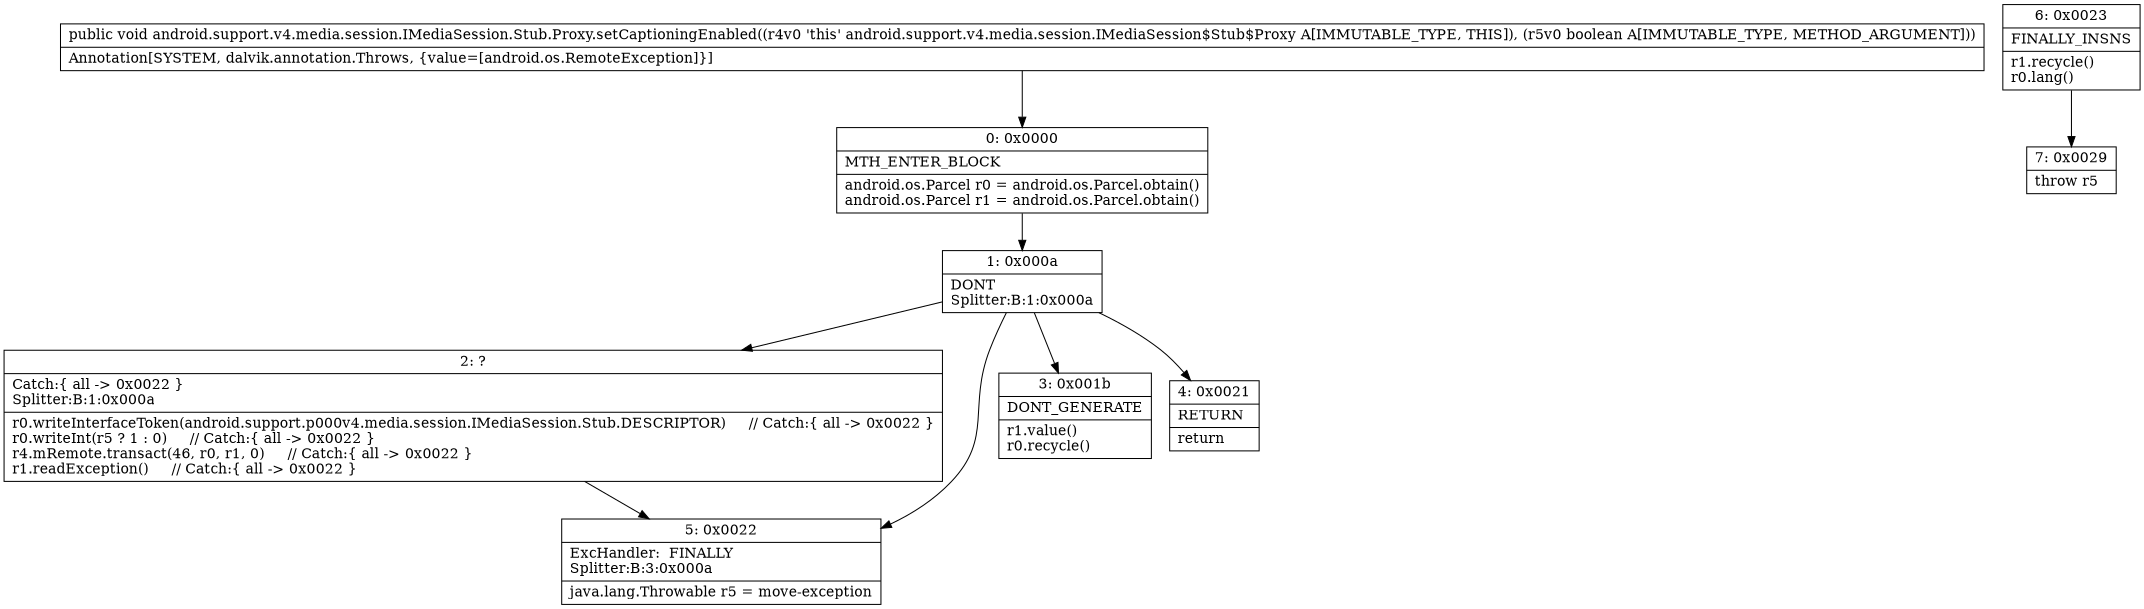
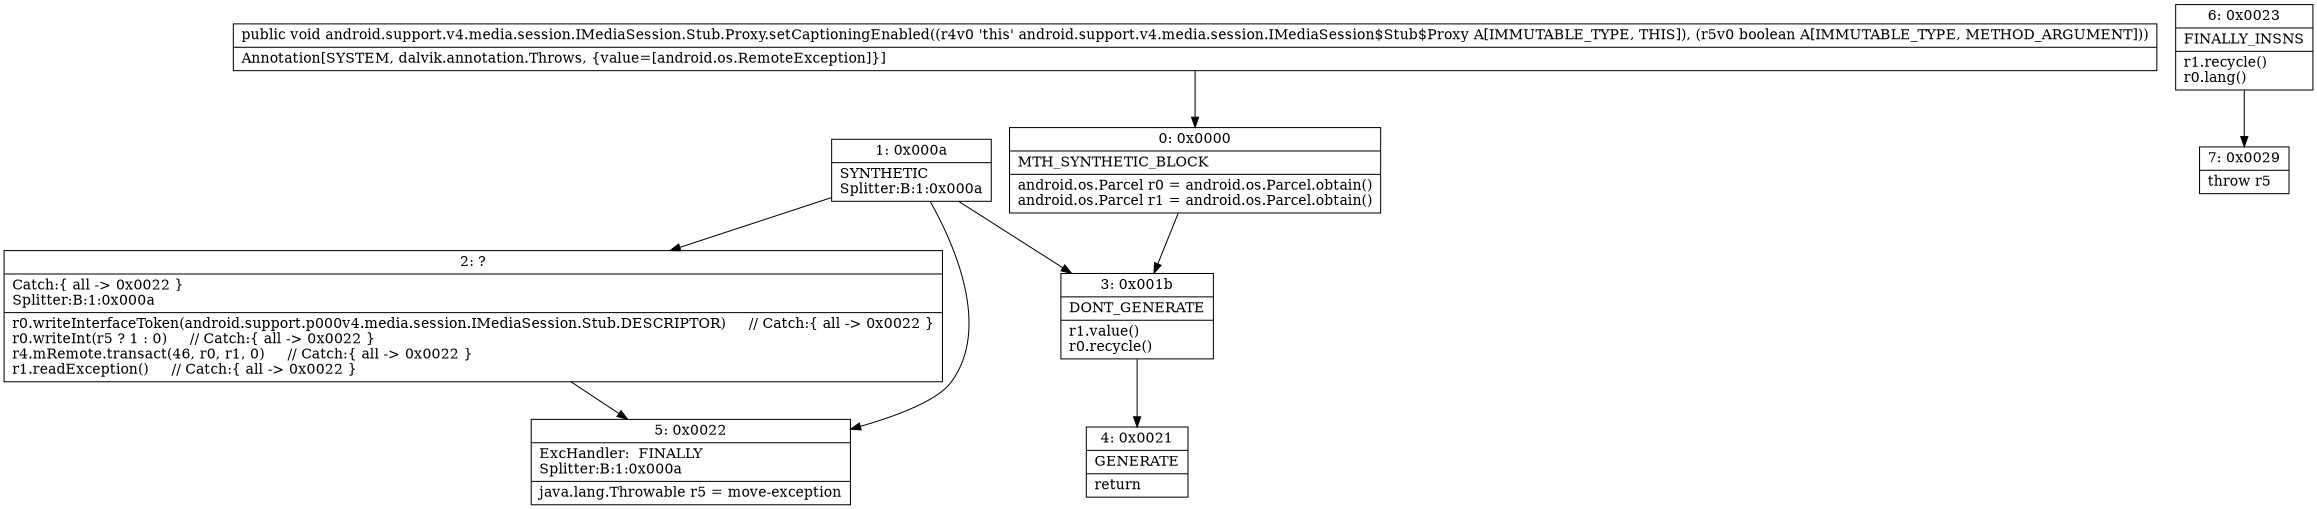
  digraph {
    node [shape=record]
-   n1 [label="{0\:\ 0x0000|MTH_ENTER_BLOCK\l|android.os.Parcel r0 = android.os.Parcel.obtain()\landroid.os.Parcel r1 = android.os.Parcel.obtain()\l}"]
-   n2 [label="{1\:\ 0x000a|DONT\lSplitter:B:1:0x000a\l}"]
+   n1 [label="{0\:\ 0x0000|MTH_SYNTHETIC_BLOCK\l|android.os.Parcel r0 = android.os.Parcel.obtain()\landroid.os.Parcel r1 = android.os.Parcel.obtain()\l}"]
+   n2 [label="{1\:\ 0x000a|SYNTHETIC\lSplitter:B:1:0x000a\l}"]
    n3 [label="{2\:\ ?|Catch:\{ all \-\> 0x0022 \}\lSplitter:B:1:0x000a\l|r0.writeInterfaceToken(android.support.p000v4.media.session.IMediaSession.Stub.DESCRIPTOR)     \/\/ Catch:\{ all \-\> 0x0022 \}\lr0.writeInt(r5 ? 1 : 0)     \/\/ Catch:\{ all \-\> 0x0022 \}\lr4.mRemote.transact(46, r0, r1, 0)     \/\/ Catch:\{ all \-\> 0x0022 \}\lr1.readException()     \/\/ Catch:\{ all \-\> 0x0022 \}\l}"]
-   n4 [label="{5\:\ 0x0022|ExcHandler:  FINALLY\lSplitter:B:3:0x000a\l|java.lang.Throwable r5 = move\-exception\l}"]
+   n4 [label="{5\:\ 0x0022|ExcHandler:  FINALLY\lSplitter:B:1:0x000a\l|java.lang.Throwable r5 = move\-exception\l}"]
    n5 [label="{3\:\ 0x001b|DONT_GENERATE\l|r1.value()\lr0.recycle()\l}"]
-   n6 [label="{4\:\ 0x0021|RETURN\l|return\l}"]
+   n6 [label="{4\:\ 0x0021|GENERATE\l|return\l}"]
    n7 [label="{6\:\ 0x0023|FINALLY_INSNS\l|r1.recycle()\lr0.lang()\l}"]
    n8 [label="{7\:\ 0x0029|throw r5\l}"]
    n9 [label="{public void android.support.v4.media.session.IMediaSession.Stub.Proxy.setCaptioningEnabled((r4v0 'this' android.support.v4.media.session.IMediaSession$Stub$Proxy A[IMMUTABLE_TYPE, THIS]), (r5v0 boolean A[IMMUTABLE_TYPE, METHOD_ARGUMENT]))  | Annotation[SYSTEM, dalvik.annotation.Throws, \{value=[android.os.RemoteException]\}]\l}"]
-   n1 -> n2
+   n1 -> n5
    n2 -> n3
    n2 -> n4
    n2 -> n5
    n3 -> n4
-   n2 -> n6
+   n5 -> n6
    n7 -> n8
    n9 -> n1
  }
